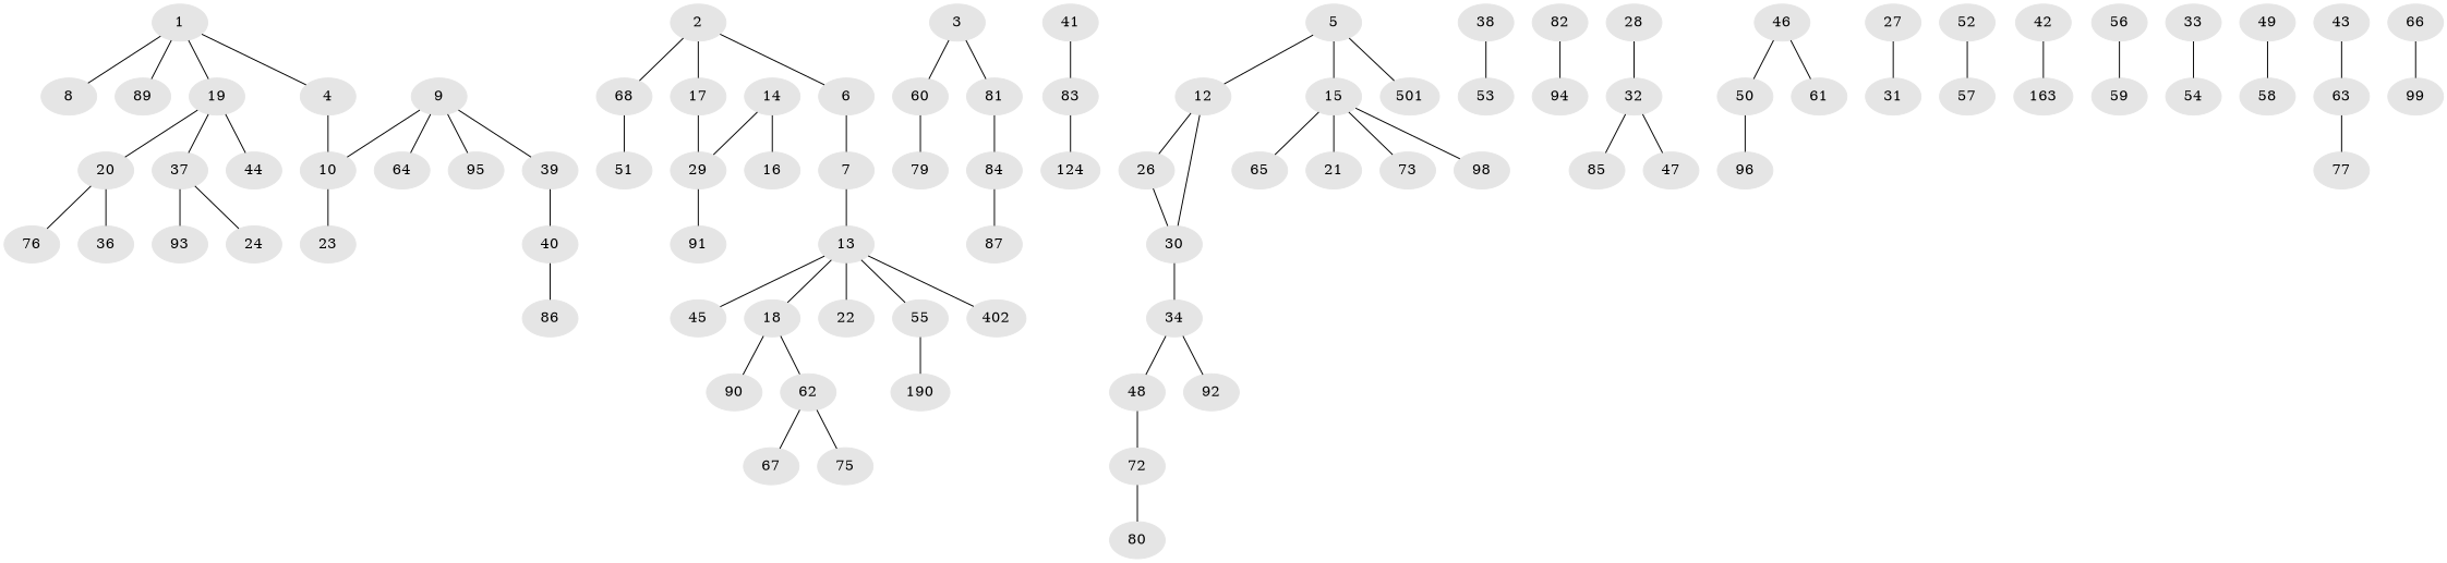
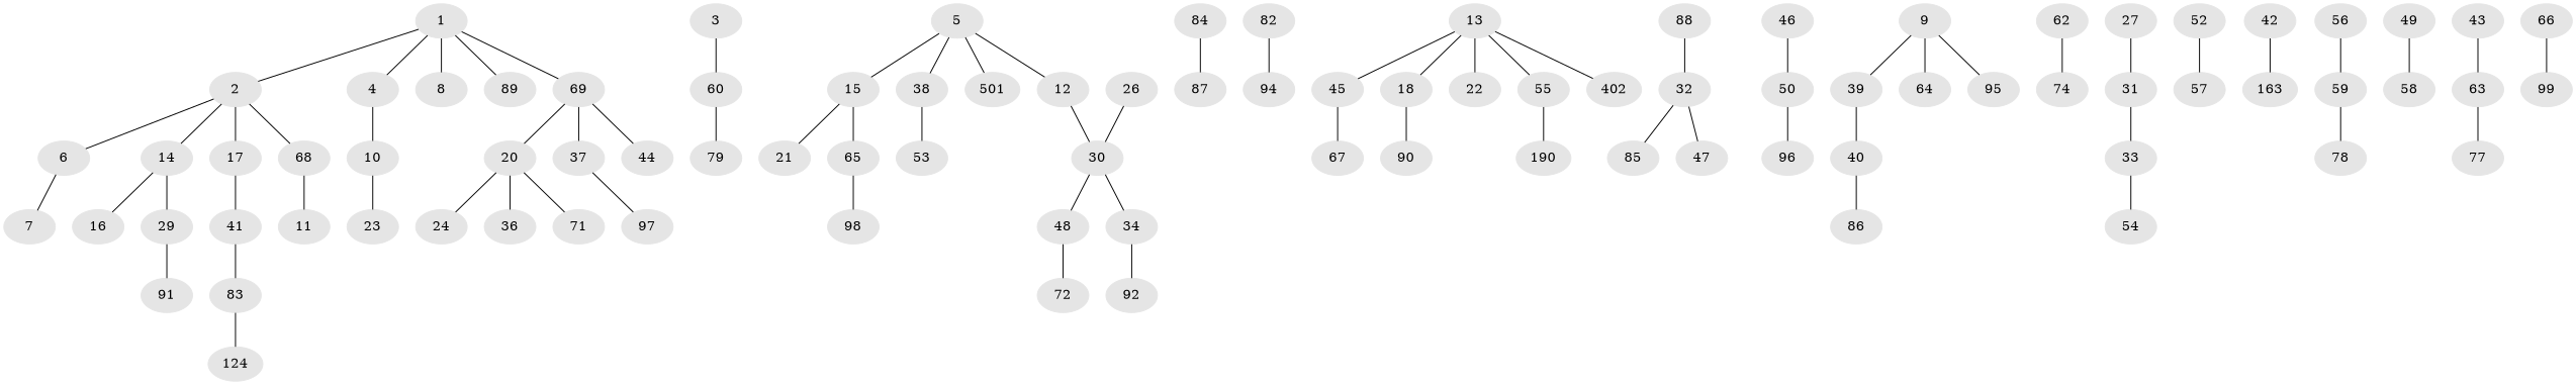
  graph {
    node [color=gray90 style=filled]
    1
    2
    4
    8
    89
-   19
+   19 [label=69]
    6
    14
    17
    68
    10
    3
    60
-   81
    7
    16
    29
    41
-   51
+   51 [label=11]
    5
    12
    15
    38
    n24 [label=501]
    79
    84
    82
    94
    26
    30
    65
    21
-   73
    53
    13
-   28
+   28 [label=88]
    32
    46
    50
-   61
    45
    18
    22
    55
    n45 [label=402]
    9
    39
    64
    95
    20
    37
    44
    23
    40
    34
    98
    62
    90
    n59 [label=190]
    91
    83
    n62 [label=124]
    27
    31
    67
-   74 [label=75]
+   74
    24
    36
-   71 [label=76]
-   97 [label=93]
+   71
+   97
    52
    57
    n73 [label=163]
    42
    56
    59
    33
    85
    47
    49
    58
    43
    63
    66
    99
    48
    92
    54
    72
    86
    77
    96
-   80
+   78
    87
+   1 -- 2
    1 -- 4
    1 -- 8
    1 -- 89
    1 -- 19
    2 -- 6
+   2 -- 14
    2 -- 17
    2 -- 68
    4 -- 10
    19 -- 20
    19 -- 37
    19 -- 44
    6 -- 7
    14 -- 16
    14 -- 29
-   17 -- 29
+   17 -- 41
    68 -- 51
    10 -- 23
    3 -- 60
-   3 -- 81
    60 -- 79
-   81 -- 84
-   7 -- 13
    29 -- 91
    41 -- 83
    5 -- 12
    5 -- 15
+   5 -- 38
    5 -- n24
-   12 -- 26
    12 -- 30
    15 -- 65
    15 -- 21
-   15 -- 73
    38 -- 53
    84 -- 87
    82 -- 94
    26 -- 30
    30 -- 34
-   15 -- 98
+   65 -- 98
    13 -- 45
    13 -- 18
    13 -- 22
    13 -- 55
    13 -- n45
    28 -- 32
    32 -- 85
    32 -- 47
    46 -- 50
-   46 -- 61
    50 -- 96
-   18 -- 62
    18 -- 90
    55 -- n59
-   9 -- 10
    9 -- 39
    9 -- 64
    9 -- 95
    39 -- 40
-   37 -- 24
+   20 -- 24
    20 -- 36
    20 -- 71
    37 -- 97
    40 -- 86
-   34 -- 48
+   30 -- 48
    34 -- 92
-   62 -- 67
+   45 -- 67
    62 -- 74
    83 -- n62
    27 -- 31
+   31 -- 33
    52 -- 57
    42 -- n73
    56 -- 59
+   59 -- 78
    33 -- 54
    49 -- 58
    43 -- 63
    63 -- 77
    66 -- 99
    48 -- 72
-   72 -- 80
  }
